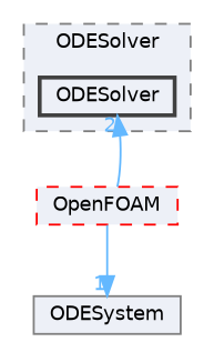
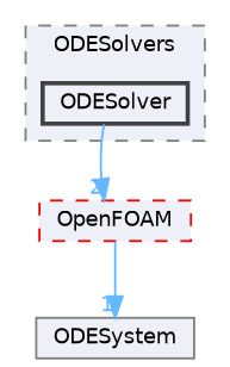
  digraph {
    compound=true
    node [fillcolor="#edf0f7" fontname=Helvetica fontsize=10 shape=box]
    edge [color=steelblue1 fontcolor=steelblue1 fontname=Helvetica fontsize=10 labeldistance=1.5 labelfontname=Helvetica labelfontsize=10]
    n1 [color=grey25 height=0.2 label=ODESolver style="filled,bold" width=0.4]
    n2 [color=red height=0.2 label=OpenFOAM style="filled,dashed" width=0.4]
    n3 [color=grey50 height=0.2 label=ODESystem style=filled width=0.4]
    subgraph cluster_1 {
      bgcolor="#edf0f7"
      fontname=Helvetica
      fontsize=10
-     label=ODESolver
+     label=ODESolvers
      pencolor=grey50
      style="filled,dashed"
      n1
    }
-   n2 -> n1 [headlabel=2]
+   n1 -> n2 [headlabel=2]
    n2 -> n3 [headlabel=1]
  }
